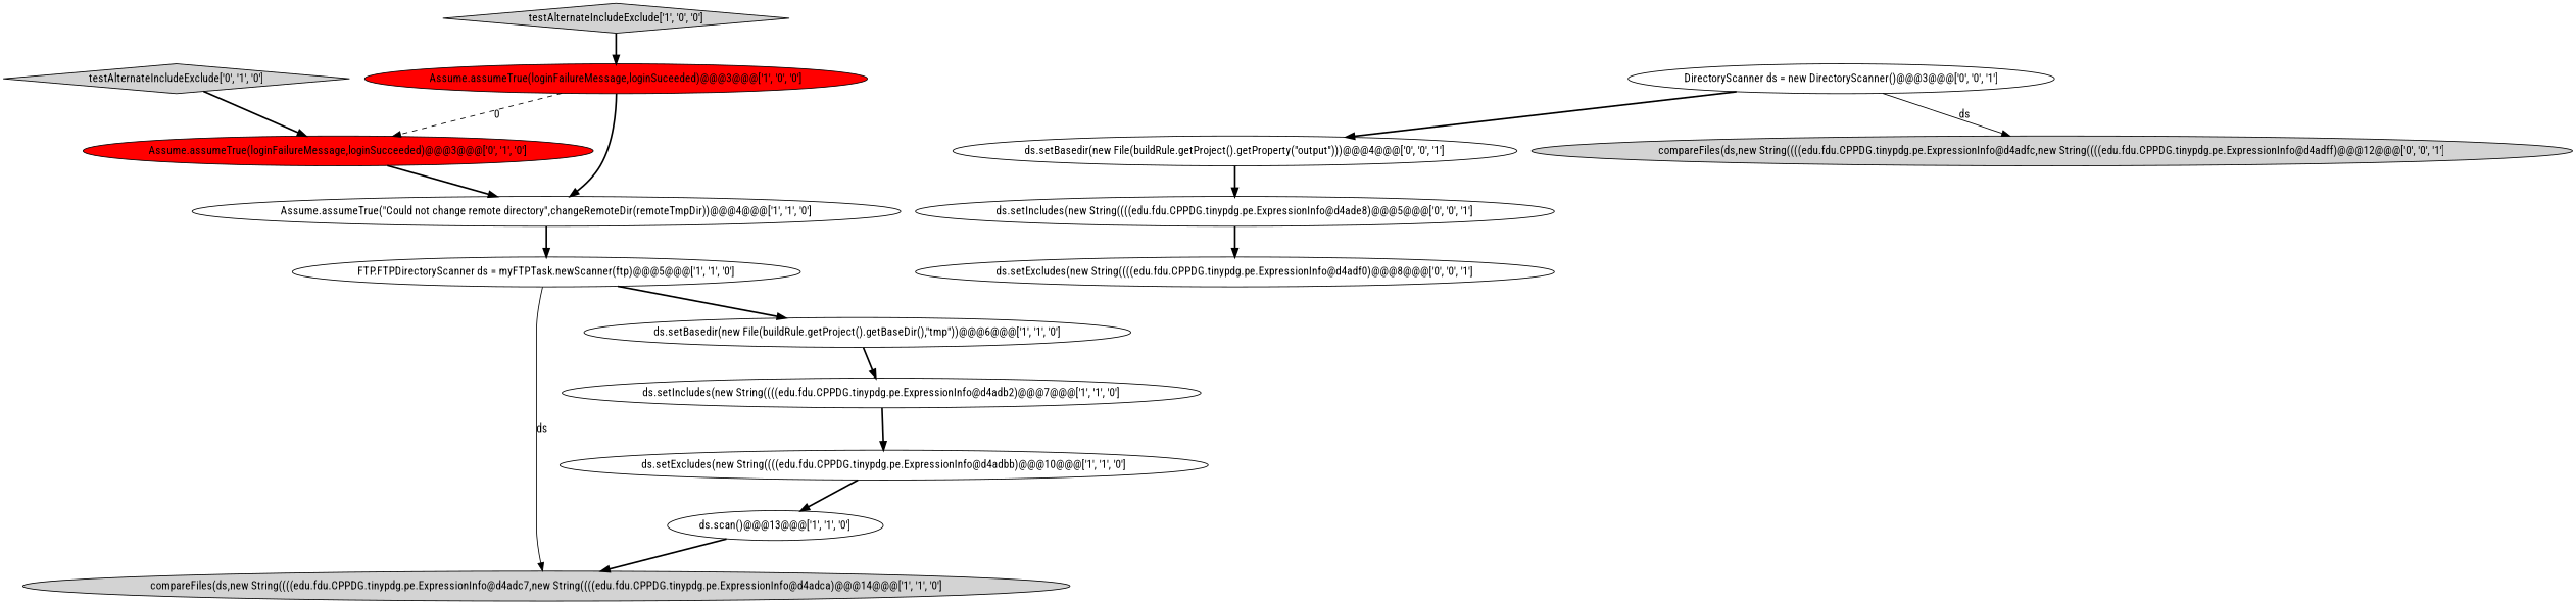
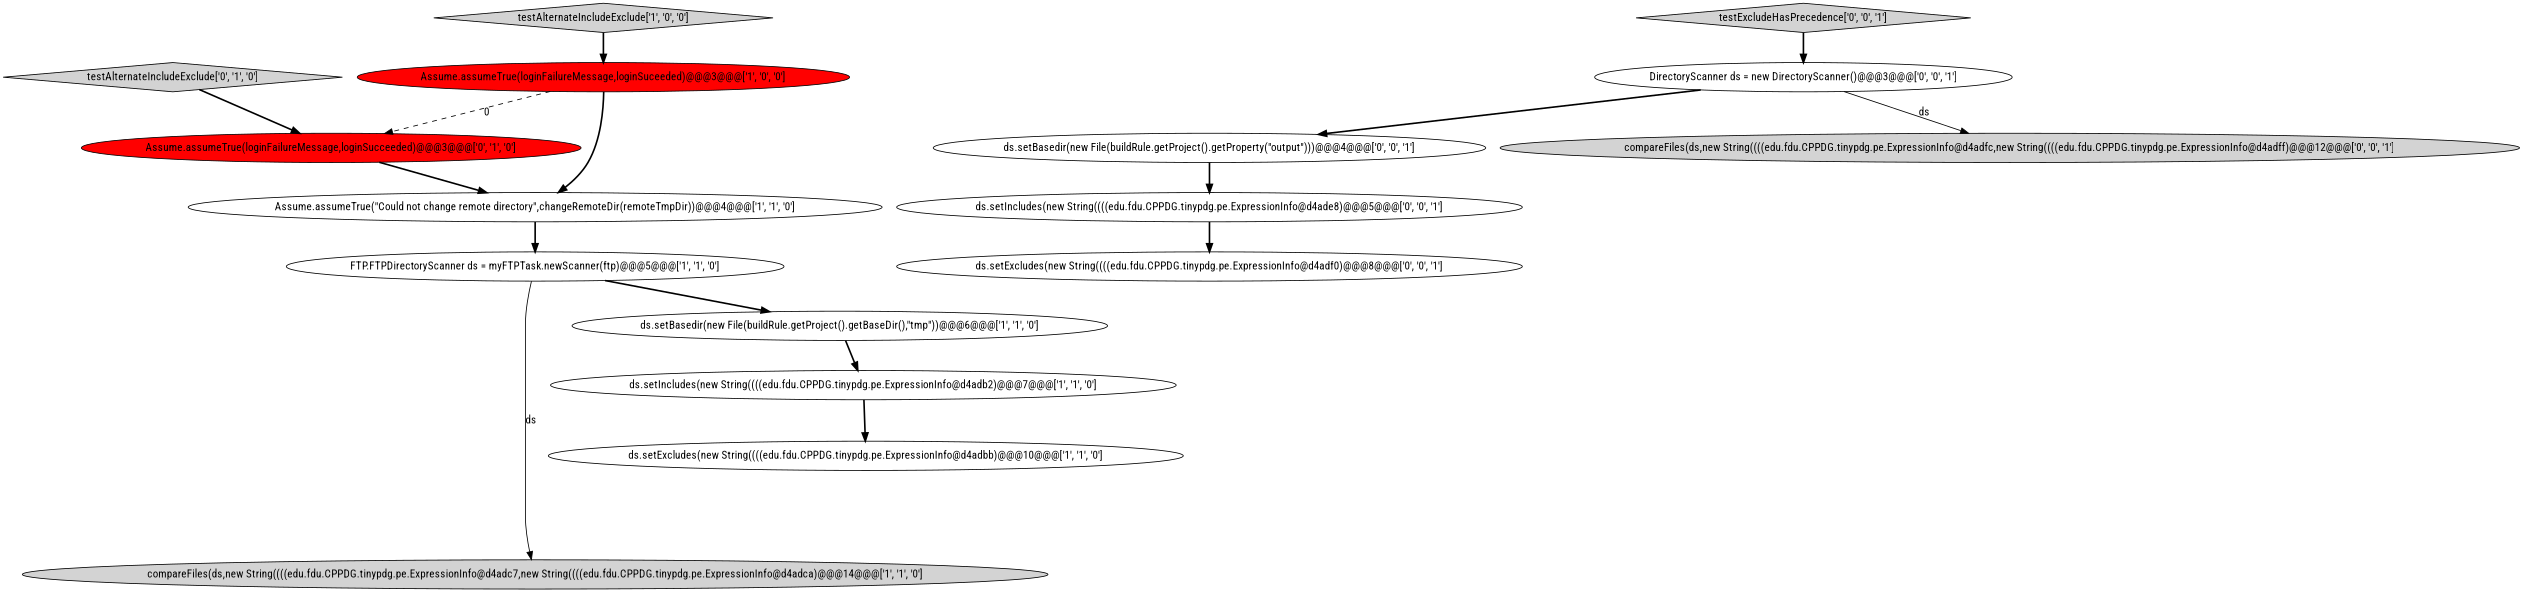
  digraph {
    fontname="Roboto Condensed"
    node [fillcolor=white fontname="Roboto Condensed" shape=ellipse style=filled]
    edge [fontname="Roboto Condensed" style=bold]
    n1 [label="Assume.assumeTrue(\"Could not change remote directory\",changeRemoteDir(remoteTmpDir))@@@4@@@['1', '1', '0']"]
    n2 [label="FTP.FTPDirectoryScanner ds = myFTPTask.newScanner(ftp)@@@5@@@['1', '1', '0']"]
    n3 [fillcolor=lightgray label="compareFiles(ds,new String((((edu.fdu.CPPDG.tinypdg.pe.ExpressionInfo@d4adc7,new String((((edu.fdu.CPPDG.tinypdg.pe.ExpressionInfo@d4adca)@@@14@@@['1', '1', '0']"]
    n4 [label="ds.setBasedir(new File(buildRule.getProject().getBaseDir(),\"tmp\"))@@@6@@@['1', '1', '0']"]
    n5 [label="ds.setBasedir(new File(buildRule.getProject().getProperty(\"output\")))@@@4@@@['0', '0', '1']"]
    n6 [label="ds.setIncludes(new String((((edu.fdu.CPPDG.tinypdg.pe.ExpressionInfo@d4ade8)@@@5@@@['0', '0', '1']"]
    n7 [label="ds.setExcludes(new String((((edu.fdu.CPPDG.tinypdg.pe.ExpressionInfo@d4adf0)@@@8@@@['0', '0', '1']"]
    n8 [fillcolor=lightgray label="testAlternateIncludeExclude['0', '1', '0']" shape=diamond]
    n9 [fillcolor=red label="Assume.assumeTrue(loginFailureMessage,loginSucceeded)@@@3@@@['0', '1', '0']"]
+   n10 [fillcolor=lightgray label="testExcludeHasPrecedence['0', '0', '1']" shape=diamond]
    n11 [label="DirectoryScanner ds = new DirectoryScanner()@@@3@@@['0', '0', '1']"]
    n12 [fillcolor=lightgray label="compareFiles(ds,new String((((edu.fdu.CPPDG.tinypdg.pe.ExpressionInfo@d4adfc,new String((((edu.fdu.CPPDG.tinypdg.pe.ExpressionInfo@d4adff)@@@12@@@['0', '0', '1']"]
    n13 [fillcolor=lightgray label="testAlternateIncludeExclude['1', '0', '0']" shape=diamond]
    n14 [fillcolor=red label="Assume.assumeTrue(loginFailureMessage,loginSuceeded)@@@3@@@['1', '0', '0']"]
    n15 [label="ds.setIncludes(new String((((edu.fdu.CPPDG.tinypdg.pe.ExpressionInfo@d4adb2)@@@7@@@['1', '1', '0']"]
-   n16 [label="ds.scan()@@@13@@@['1', '1', '0']"]
    n17 [label="ds.setExcludes(new String((((edu.fdu.CPPDG.tinypdg.pe.ExpressionInfo@d4adbb)@@@10@@@['1', '1', '0']"]
    n1 -> n2
    n2 -> n3 [label=ds style=solid]
    n2 -> n4
    n4 -> n15
    n5 -> n6
    n6 -> n7
    n8 -> n9
    n9 -> n1
+   n10 -> n11
    n11 -> n5
    n11 -> n12 [label=ds style=solid]
    n13 -> n14
    n14 -> n1
    n14 -> n9 [label=0 style=dashed]
    n15 -> n17
-   n16 -> n3
-   n17 -> n16
  }
